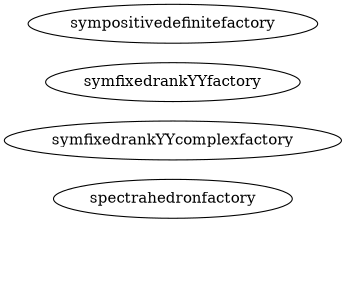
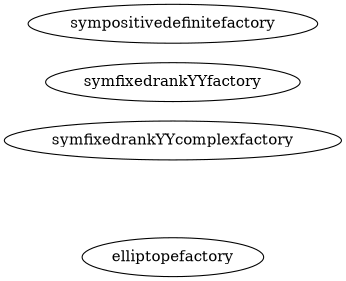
  digraph {
    rankdir=LR
-   spectrahedronfactory
+   elliptopefactory
    symfixedrankYYcomplexfactory
    symfixedrankYYfactory
    sympositivedefinitefactory
  }
